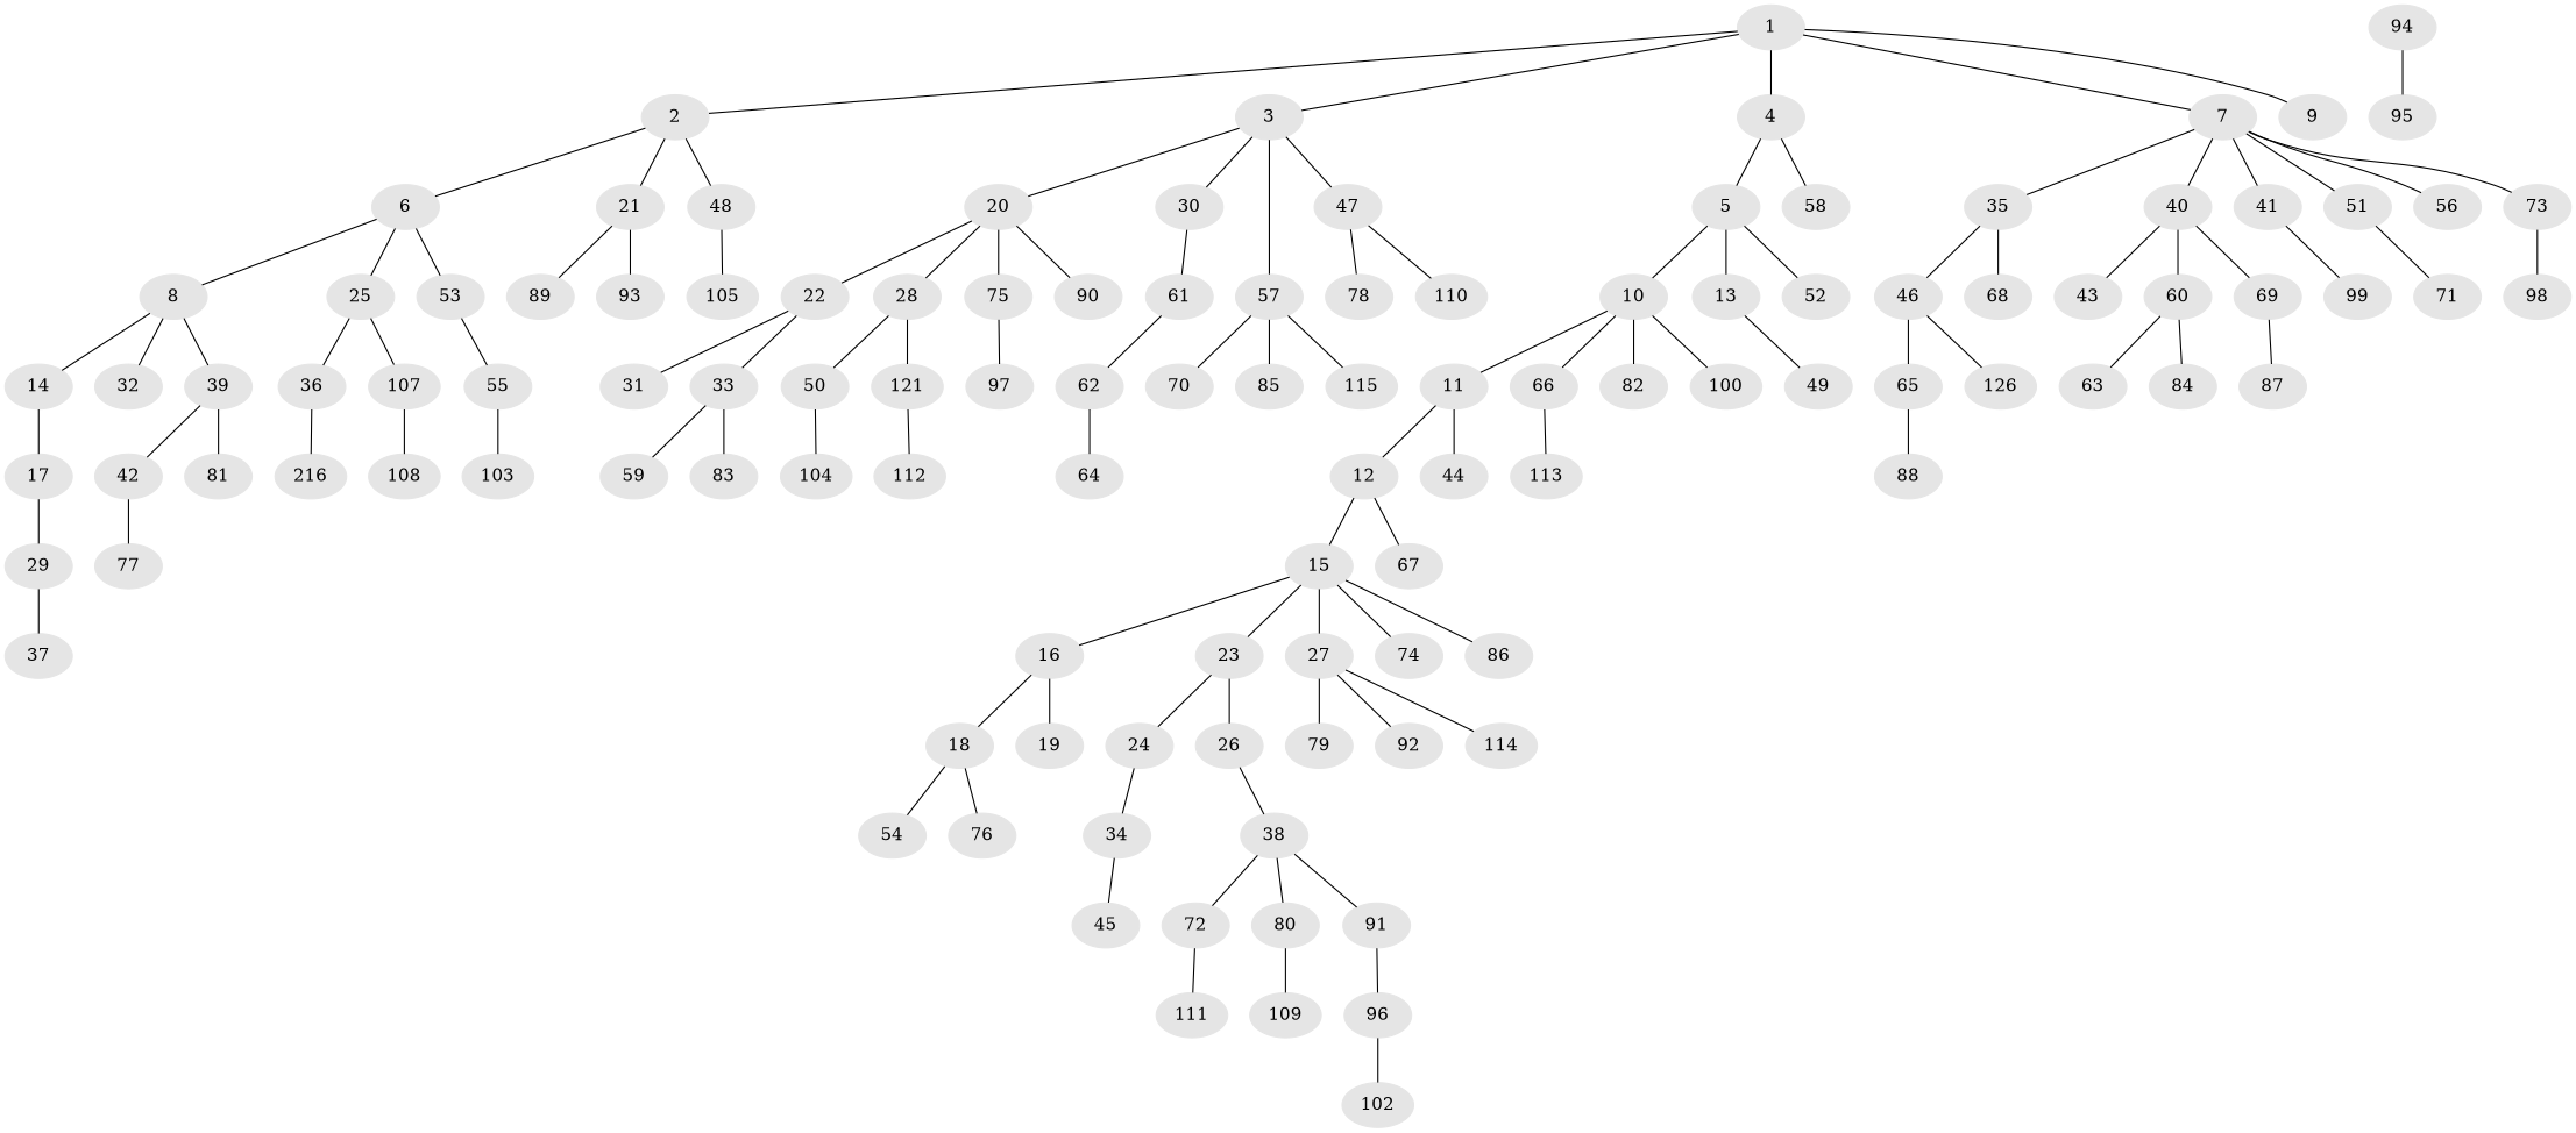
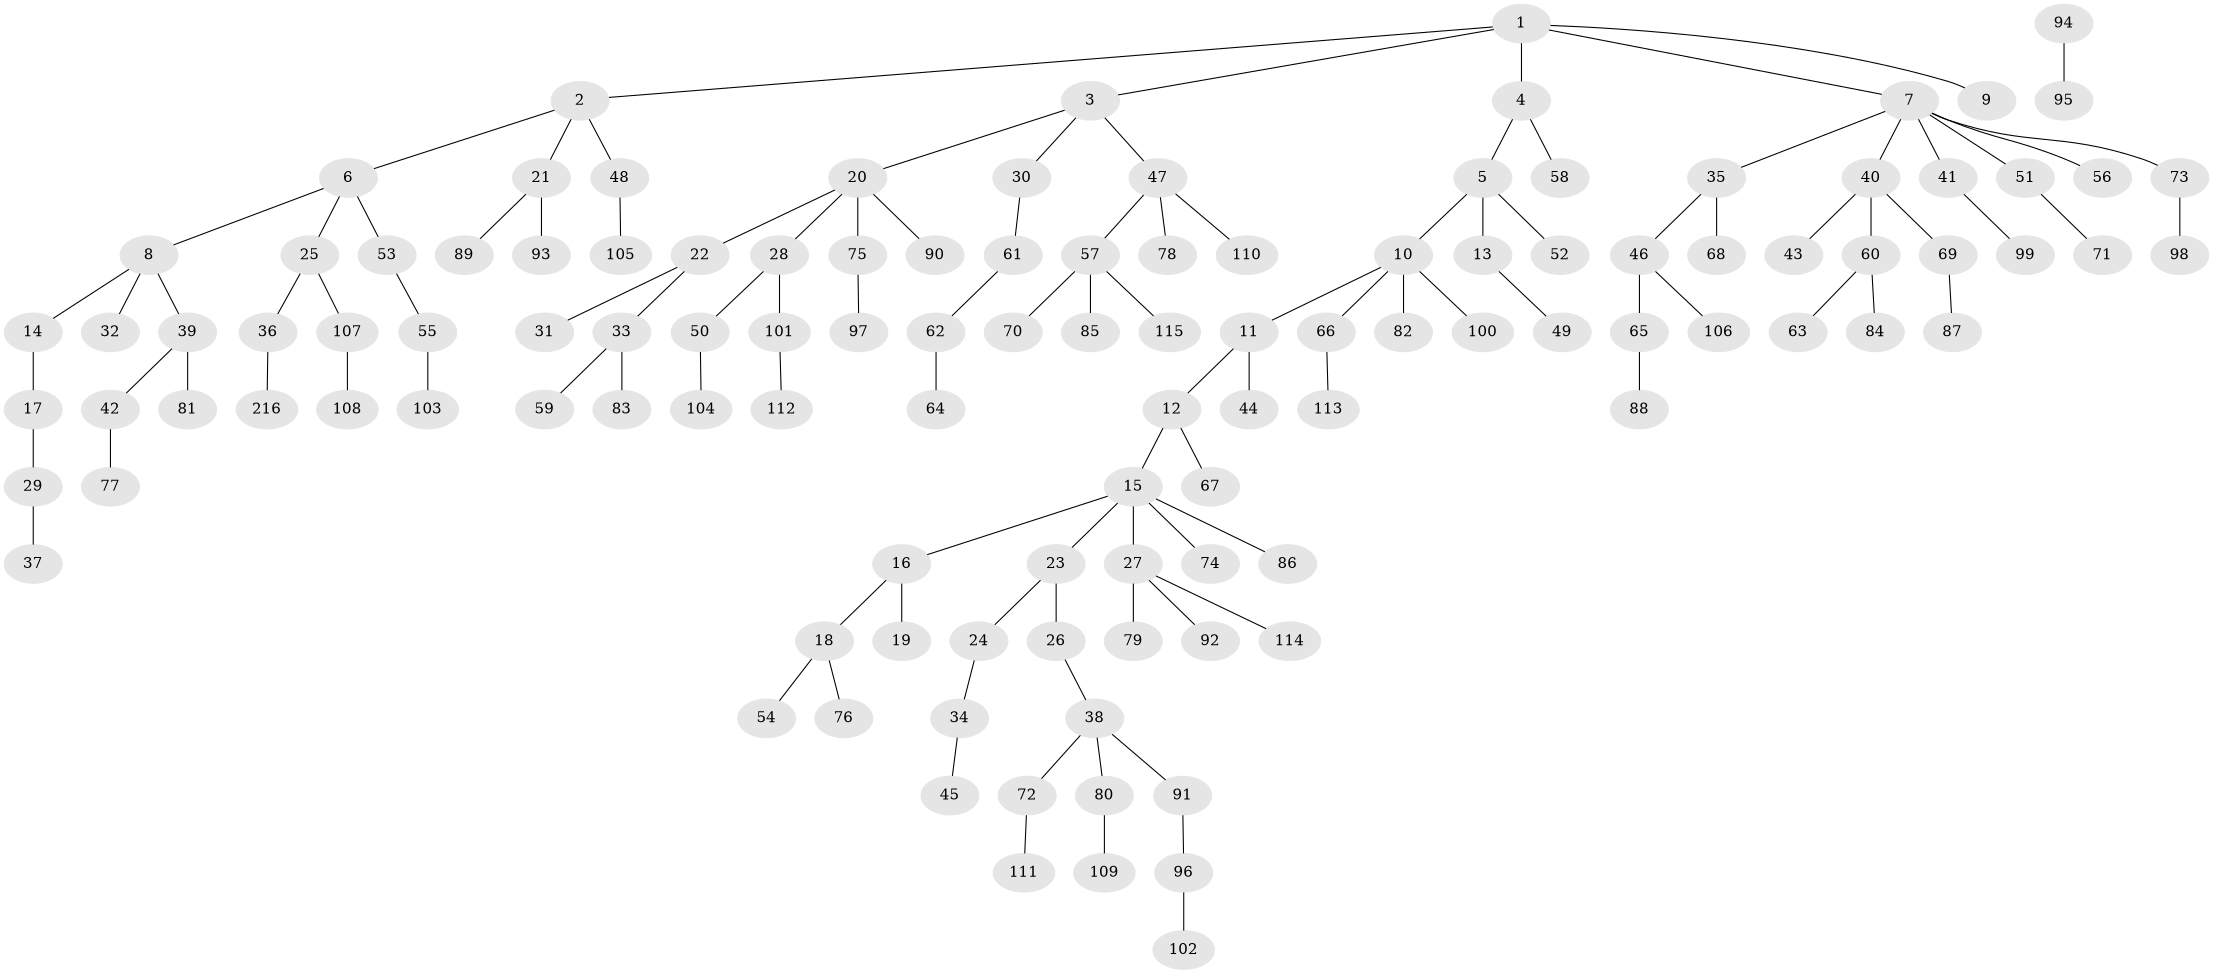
  graph {
    node [color=gray90 style=filled]
    1
    2
    3
    4
    7
    9
    6
    21
    48
    20
    30
    47
    57
    5
    58
    35
    40
    41
    51
    56
    73
    8
    25
    53
    89
    93
    105
    22
    28
    75
    90
    61
    78
    110
    70
    85
    115
    10
    13
    52
    11
    66
    82
    100
    49
    14
    32
    39
    36
    107
    55
    46
    68
    43
    60
    69
    99
    71
    98
    17
    42
    81
    12
    44
    113
    15
    67
    16
    23
    27
    74
    86
    29
    18
    19
    24
    26
    79
    92
    114
    54
    76
    37
    31
    33
    50
-   101 [label=121]
+   101
    97
    59
    83
    34
    38
    45
    n94 [label=216]
    108
    72
    80
    91
    104
    112
    62
    65
-   106 [label=126]
+   106
    111
    109
    96
    77
    63
    84
    87
    88
    103
    64
    94
    95
    102
    1 -- 2
    1 -- 3
    1 -- 4
    1 -- 7
    1 -- 9
    2 -- 6
    2 -- 21
    2 -- 48
    3 -- 20
    3 -- 30
    3 -- 47
-   3 -- 57
+   47 -- 57
    4 -- 5
    4 -- 58
    7 -- 35
    7 -- 40
    7 -- 41
    7 -- 51
    7 -- 56
    7 -- 73
    6 -- 8
    6 -- 25
    6 -- 53
    21 -- 89
    21 -- 93
    48 -- 105
    20 -- 22
    20 -- 28
    20 -- 75
    20 -- 90
    30 -- 61
    47 -- 78
    47 -- 110
    57 -- 70
    57 -- 85
    57 -- 115
    5 -- 10
    5 -- 13
    5 -- 52
    35 -- 46
    35 -- 68
    40 -- 43
    40 -- 60
    40 -- 69
    41 -- 99
    51 -- 71
    73 -- 98
    8 -- 14
    8 -- 32
    8 -- 39
    25 -- 36
    25 -- 107
    53 -- 55
    22 -- 31
    22 -- 33
    28 -- 50
    28 -- 101
    75 -- 97
    61 -- 62
    10 -- 11
    10 -- 66
    10 -- 82
    10 -- 100
    13 -- 49
    11 -- 12
    11 -- 44
    66 -- 113
    14 -- 17
    39 -- 42
    39 -- 81
    36 -- n94
    107 -- 108
    55 -- 103
    46 -- 65
    46 -- 106
    60 -- 63
    60 -- 84
    69 -- 87
    17 -- 29
    42 -- 77
    12 -- 15
    12 -- 67
    15 -- 16
    15 -- 23
    15 -- 27
    15 -- 74
    15 -- 86
    16 -- 18
    16 -- 19
    23 -- 24
    23 -- 26
    27 -- 79
    27 -- 92
    27 -- 114
    29 -- 37
    18 -- 54
    18 -- 76
    24 -- 34
    26 -- 38
    33 -- 59
    33 -- 83
    50 -- 104
    101 -- 112
    34 -- 45
    38 -- 72
    38 -- 80
    38 -- 91
    72 -- 111
    80 -- 109
    91 -- 96
    62 -- 64
    65 -- 88
    96 -- 102
    94 -- 95
  }
